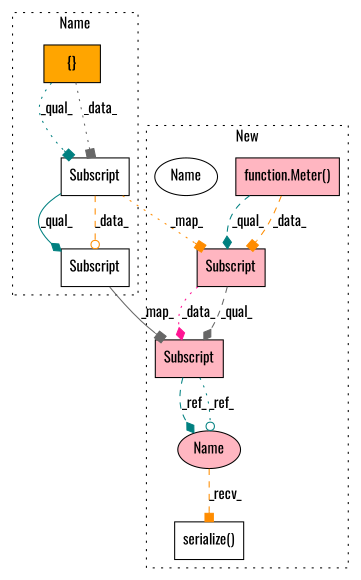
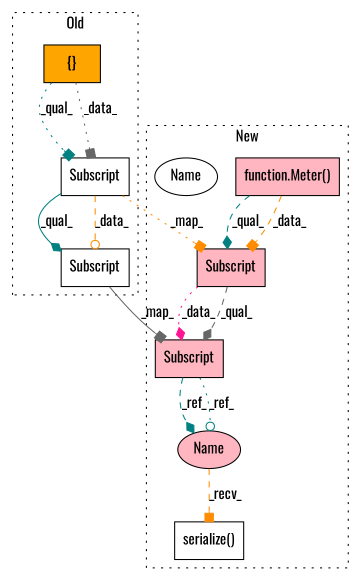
  digraph {
    fontname=Oswald
    node [a=63 l="12,0" s=19050 shape=box style=filled fillcolor=white fontname=Oswald]
    edge [color=teal style=dashed arrowhead=box fontname=Oswald]
    n1 [a=95 l="2,1" label="{}" s="18692,18693" fillcolor=orange]
    n2 [label=Subscript s="18703,0"]
    n3 [l="11,0" label=Subscript s="18821,0"]
    n4 [a=75 l=7 label="function.Meter()" s=18699 fillcolor=lightpink]
    n5 [label=Subscript s="18715,0" fillcolor=lightpink]
    n6 [a=75 l=16 label="serialize()"]
    n7 [l="11,0" label=Subscript s="18833,0" fillcolor=lightpink]
    n8 [a=87 l=4 label=Name shape=ellipse]
    n9 [a=87 l=4 label=Name shape=ellipse fillcolor=lightpink]
    subgraph cluster_1 {
-     label=Name
+     label=Old
      style=dotted
      n1
      n2
      n3
    }
    subgraph cluster_2 {
      label=New
      style=dotted
      n4
      n5
      n6
      n7
      n8
      n9
    }
    n1 -> n2 [label=_qual_ style=dotted]
    n1 -> n2 [label=_data_ color=gray40 style=dotted]
    n2 -> n3 [label=_qual_ style=solid arrowhead=diamond]
    n2 -> n3 [label=_data_ color=darkorange arrowhead=odot]
    n2 -> n5 [label=_map_ color=darkorange style=dotted]
    n3 -> n7 [label=_map_ color=gray40 style=solid]
    n4 -> n5 [label=_qual_ arrowhead=diamond]
    n4 -> n5 [label=_data_ color=darkorange]
    n5 -> n7 [label=_data_ color=deeppink style=dotted arrowhead=diamond]
    n5 -> n7 [label=_qual_ color=gray40 arrowhead=diamond]
    n7 -> n9 [label=_ref_ arrowhead=diamond]
    n7 -> n9 [label=_ref_ style=dotted arrowhead=odot]
    n9 -> n6 [label=_recv_ color=darkorange]
  }
